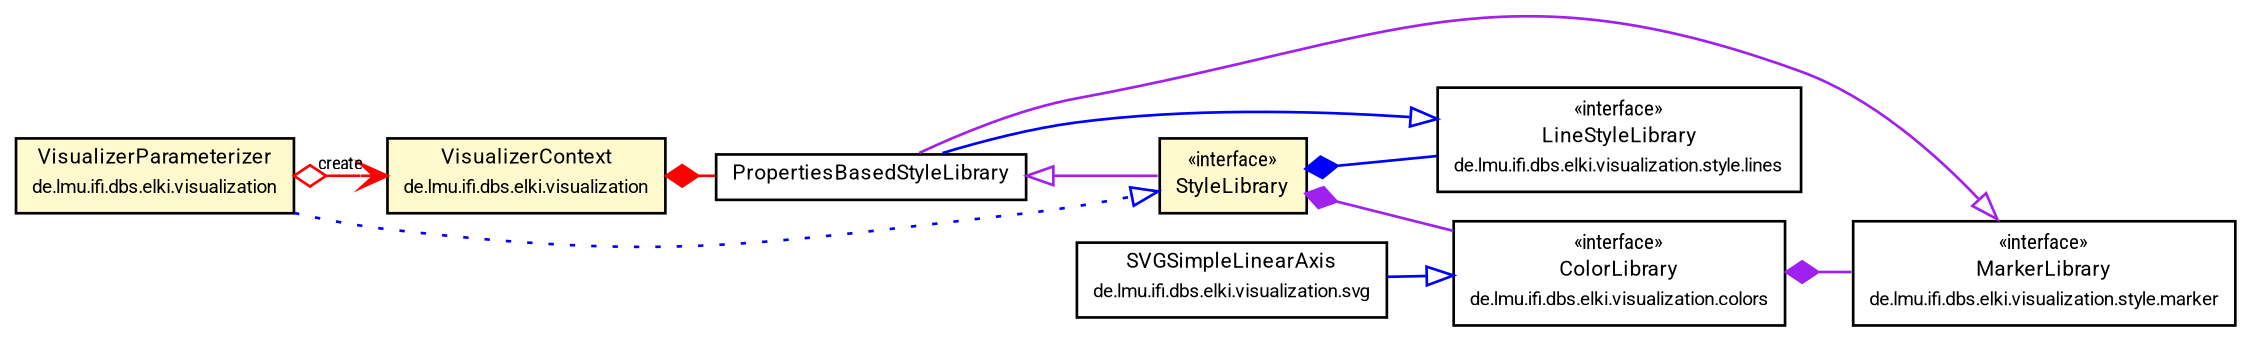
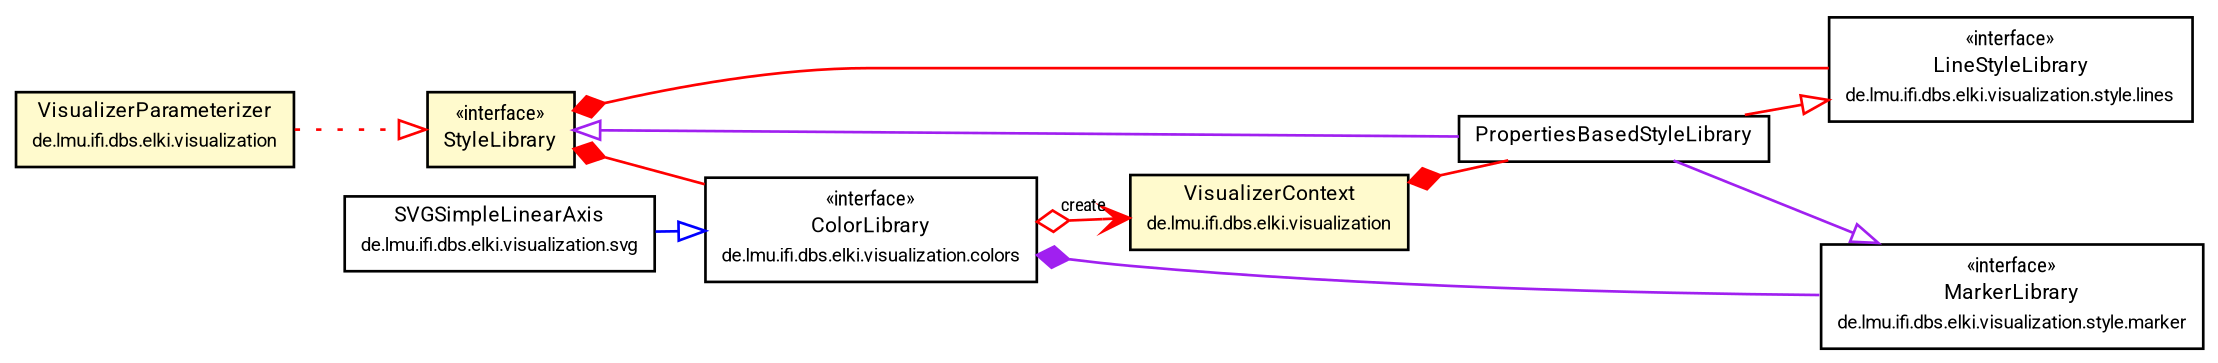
  digraph {
    fontname="Roboto Condensed"
    nodesep=0.15
    rankdir=LR
    ranksep=0.25
    node [fontcolor=black fontname="Roboto Condensed" fontsize=8 margin=0 shape=plaintext]
    edge [arrowhead=onormal color=red dir=back fontname="Roboto Condensed" fontsize=7 labelfontname=Roboto labelfontsize=7 style=solid weight=6]
    n1 [height=0 label=<<table title="de.lmu.ifi.dbs.elki.visualization.VisualizerParameterizer" border="0" cellborder="1" cellspacing="0" cellpadding="2" bgcolor="LemonChiffon" href="../VisualizerParameterizer.html" target="_parent"> 		<tr><td><table border="0" cellspacing="0" cellpadding="1"> 		<tr><td align="center" balign="center"> <font face="Roboto">VisualizerParameterizer</font> </td></tr> 		<tr><td align="center" balign="center"> <font face="Roboto" point-size="7.0">de.lmu.ifi.dbs.elki.visualization</font> </td></tr> 		</table></td></tr> 		</table>> width=0]
    n2 [height=0 label=<<table title="de.lmu.ifi.dbs.elki.visualization.VisualizerContext" border="0" cellborder="1" cellspacing="0" cellpadding="2" bgcolor="LemonChiffon" href="../VisualizerContext.html" target="_parent"> 		<tr><td><table border="0" cellspacing="0" cellpadding="1"> 		<tr><td align="center" balign="center"> <font face="Roboto">VisualizerContext</font> </td></tr> 		<tr><td align="center" balign="center"> <font face="Roboto" point-size="7.0">de.lmu.ifi.dbs.elki.visualization</font> </td></tr> 		</table></td></tr> 		</table>> width=0]
    n3 [height=0 label=<<table title="de.lmu.ifi.dbs.elki.visualization.style.StyleLibrary" border="0" cellborder="1" cellspacing="0" cellpadding="2" bgcolor="lemonChiffon" href="StyleLibrary.html" target="_parent"> 		<tr><td><table border="0" cellspacing="0" cellpadding="1"> 		<tr><td align="center" balign="center"> &#171;interface&#187; </td></tr> 		<tr><td align="center" balign="center"> <font face="Roboto">StyleLibrary</font> </td></tr> 		</table></td></tr> 		</table>> width=0]
    n4 [height=0 label=<<table title="de.lmu.ifi.dbs.elki.visualization.style.PropertiesBasedStyleLibrary" border="0" cellborder="1" cellspacing="0" cellpadding="2" href="PropertiesBasedStyleLibrary.html" target="_parent"> 		<tr><td><table border="0" cellspacing="0" cellpadding="1"> 		<tr><td align="center" balign="center"> <font face="Roboto">PropertiesBasedStyleLibrary</font> </td></tr> 		</table></td></tr> 		</table>> width=0]
    n5 [height=0 label=<<table title="de.lmu.ifi.dbs.elki.visualization.colors.ColorLibrary" border="0" cellborder="1" cellspacing="0" cellpadding="2" href="../colors/ColorLibrary.html" target="_parent"> 		<tr><td><table border="0" cellspacing="0" cellpadding="1"> 		<tr><td align="center" balign="center"> &#171;interface&#187; </td></tr> 		<tr><td align="center" balign="center"> <font face="Roboto">ColorLibrary</font> </td></tr> 		<tr><td align="center" balign="center"> <font face="Roboto" point-size="7.0">de.lmu.ifi.dbs.elki.visualization.colors</font> </td></tr> 		</table></td></tr> 		</table>> width=0]
    n6 [height=0 label=<<table title="de.lmu.ifi.dbs.elki.visualization.style.lines.LineStyleLibrary" border="0" cellborder="1" cellspacing="0" cellpadding="2" href="lines/LineStyleLibrary.html" target="_parent"> 		<tr><td><table border="0" cellspacing="0" cellpadding="1"> 		<tr><td align="center" balign="center"> &#171;interface&#187; </td></tr> 		<tr><td align="center" balign="center"> <font face="Roboto">LineStyleLibrary</font> </td></tr> 		<tr><td align="center" balign="center"> <font face="Roboto" point-size="7.0">de.lmu.ifi.dbs.elki.visualization.style.lines</font> </td></tr> 		</table></td></tr> 		</table>> width=0]
    n7 [height=0 label=<<table title="de.lmu.ifi.dbs.elki.visualization.svg.SVGSimpleLinearAxis" border="0" cellborder="1" cellspacing="0" cellpadding="2" href="../svg/SVGSimpleLinearAxis.html" target="_parent"> 		<tr><td><table border="0" cellspacing="0" cellpadding="1"> 		<tr><td align="center" balign="center"> <font face="Roboto">SVGSimpleLinearAxis</font> </td></tr> 		<tr><td align="center" balign="center"> <font face="Roboto" point-size="7.0">de.lmu.ifi.dbs.elki.visualization.svg</font> </td></tr> 		</table></td></tr> 		</table>> width=0]
    n8 [height=0 label=<<table title="de.lmu.ifi.dbs.elki.visualization.style.marker.MarkerLibrary" border="0" cellborder="1" cellspacing="0" cellpadding="2" href="marker/MarkerLibrary.html" target="_parent"> 		<tr><td><table border="0" cellspacing="0" cellpadding="1"> 		<tr><td align="center" balign="center"> &#171;interface&#187; </td></tr> 		<tr><td align="center" balign="center"> <font face="Roboto">MarkerLibrary</font> </td></tr> 		<tr><td align="center" balign="center"> <font face="Roboto" point-size="7.0">de.lmu.ifi.dbs.elki.visualization.style.marker</font> </td></tr> 		</table></td></tr> 		</table>> width=0]
-   n1 -> n2 [arrowhead=open arrowtail=ediamond dir=both label=create weight=3]
-   n1 -> n3 [color=blue style=dotted weight=1 dir=""]
+   n5 -> n2 [arrowhead=open arrowtail=ediamond dir=both label=create weight=3]
+   n1 -> n3 [style=dotted weight=1 dir=""]
    n2 -> n4 [arrowhead=none arrowtail=diamond]
-   n4 -> n3 [arrowtail=empty color=purple weight=9 arrowhead=""]
-   n3 -> n5 [arrowhead=none arrowtail=diamond color=purple]
-   n3 -> n6 [arrowhead=none arrowtail=diamond color=blue]
-   n4 -> n6 [color=blue weight=1 dir=""]
+   n3 -> n4 [arrowtail=empty color=purple weight=9 arrowhead=""]
+   n3 -> n5 [arrowhead=none arrowtail=diamond]
+   n3 -> n6 [arrowhead=none arrowtail=diamond]
+   n4 -> n6 [weight=1 dir=""]
    n4 -> n8 [color=purple weight=1 dir=""]
    n5 -> n8 [arrowhead=none arrowtail=diamond color=purple]
    n7 -> n5 [color=blue weight=2 dir=""]
  }
